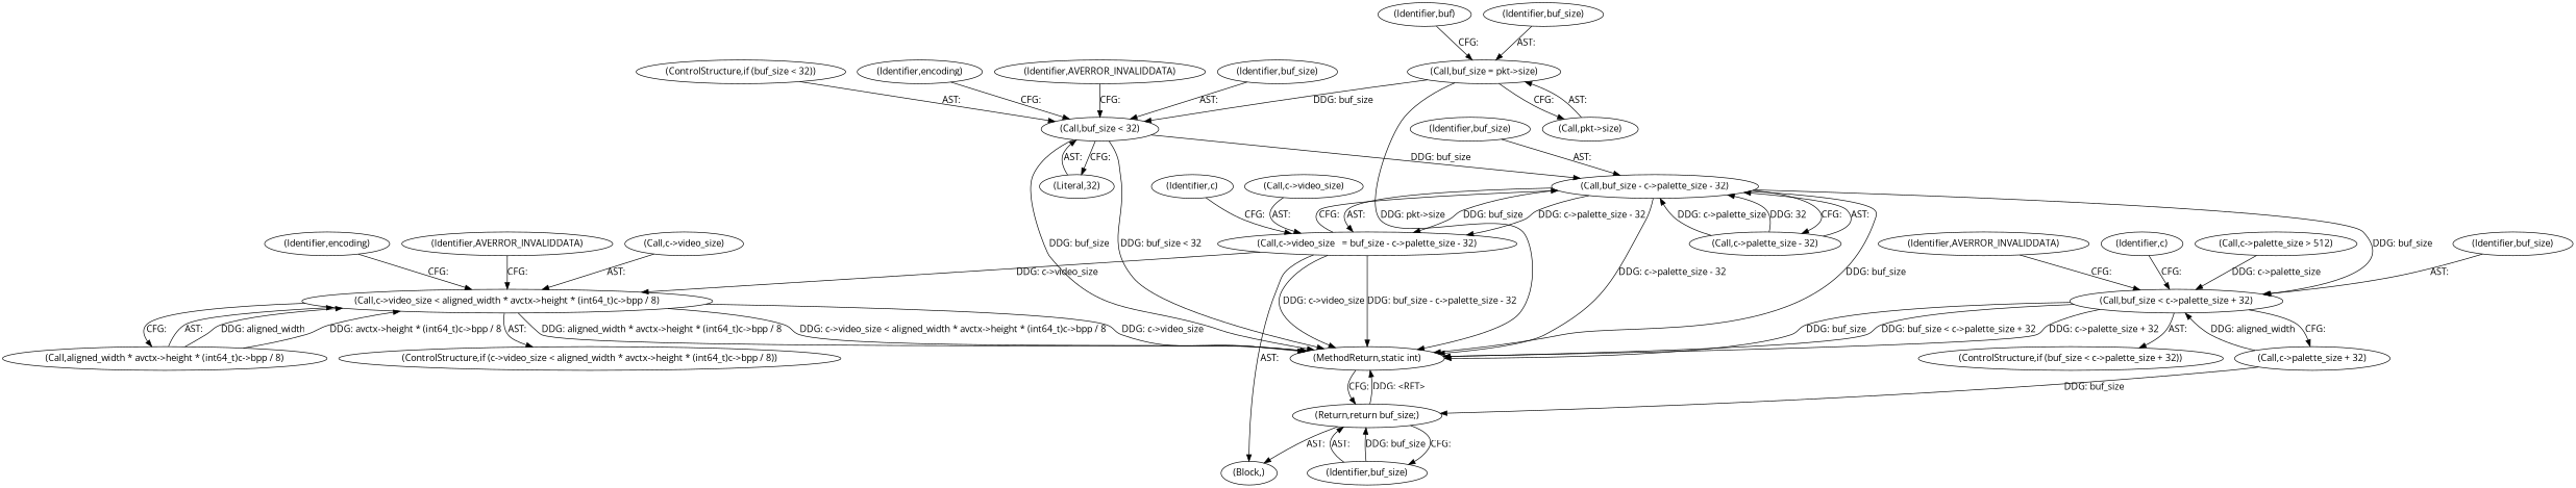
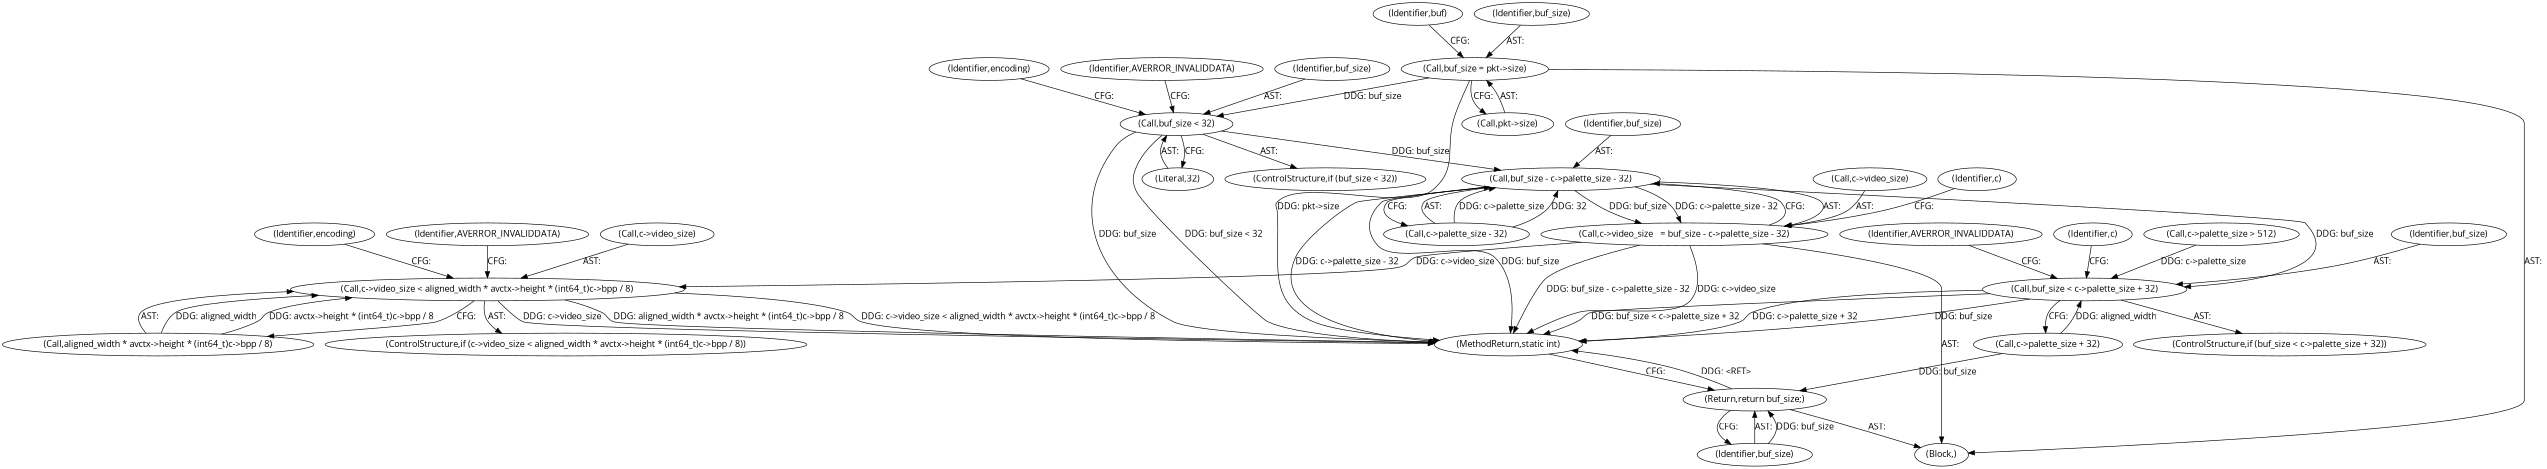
  digraph {
    fontname="Open Sans"
    node [fontname="Open Sans"]
    edge [fontname="Open Sans"]
    n1 [label="(Call,buf_size = pkt->size)"]
    n2 [label="(Call,buf_size < 32)"]
    n3 [label="(Block,)"]
    n4 [label="(MethodReturn,static int)"]
    n5 [label="(Call,pkt->size)"]
    n6 [label="(Call,buf_size - c->palette_size - 32)"]
    n7 [label="(ControlStructure,if (buf_size < 32))"]
    n8 [label="(Literal,32)"]
    n9 [label="(Return,return buf_size;)"]
    n10 [label="(Call,c->video_size   = buf_size - c->palette_size - 32)"]
    n11 [label="(Call,buf_size < c->palette_size + 32)"]
    n12 [label="(Call,c->palette_size - 32)"]
    n13 [label="(Call,c->video_size < aligned_width * avctx->height * (int64_t)c->bpp / 8)"]
    n14 [label="(ControlStructure,if (buf_size < c->palette_size + 32))"]
    n15 [label="(Call,c->palette_size + 32)"]
    n16 [label="(Call,aligned_width * avctx->height * (int64_t)c->bpp / 8)"]
    n17 [label="(ControlStructure,if (c->video_size < aligned_width * avctx->height * (int64_t)c->bpp / 8))"]
    n18 [label="(Identifier,buf_size)"]
    n19 [label="(Call,c->video_size)"]
    n20 [label="(Identifier,encoding)"]
    n21 [label="(Call,c->palette_size > 512)"]
    n22 [label="(Identifier,AVERROR_INVALIDDATA)"]
    n23 [label="(Call,c->video_size)"]
    n24 [label="(Identifier,buf_size)"]
    n25 [label="(Identifier,AVERROR_INVALIDDATA)"]
    n26 [label="(Identifier,buf)"]
    n27 [label="(Identifier,buf_size)"]
    n28 [label="(Identifier,c)"]
    n29 [label="(Identifier,encoding)"]
    n30 [label="(Identifier,AVERROR_INVALIDDATA)"]
    n31 [label="(Identifier,buf_size)"]
    n32 [label="(Identifier,c)"]
    n33 [label="(Identifier,buf_size)"]
    n1 -> n2 [label="DDG: buf_size"]
+   n1 -> n3 [label="AST: "]
    n1 -> n4 [label="DDG: pkt->size"]
    n1 -> n5 [label="CFG: "]
    n2 -> n4 [label="DDG: buf_size"]
    n2 -> n4 [label="DDG: buf_size < 32"]
    n2 -> n6 [label="DDG: buf_size"]
-   n7 -> n2 [label="AST: "]
+   n2 -> n7 [label="AST: "]
    n2 -> n8 [label="CFG: "]
    n4 -> n9 [label="CFG: "]
    n5 -> n1 [label="AST: "]
    n6 -> n4 [label="DDG: c->palette_size - 32"]
    n6 -> n4 [label="DDG: buf_size"]
    n6 -> n10 [label="AST: "]
    n6 -> n10 [label="DDG: buf_size"]
    n6 -> n10 [label="DDG: c->palette_size - 32"]
    n6 -> n11 [label="DDG: buf_size"]
    n6 -> n12 [label="CFG: "]
    n8 -> n2 [label="AST: "]
    n9 -> n3 [label="AST: "]
    n9 -> n4 [label="DDG: <RET>"]
    n9 -> n18 [label="CFG: "]
    n10 -> n3 [label="AST: "]
    n10 -> n4 [label="DDG: buf_size - c->palette_size - 32"]
    n10 -> n4 [label="DDG: c->video_size"]
    n10 -> n6 [label="CFG: "]
    n10 -> n13 [label="DDG: c->video_size"]
    n11 -> n4 [label="DDG: buf_size"]
    n11 -> n4 [label="DDG: buf_size < c->palette_size + 32"]
    n11 -> n4 [label="DDG: c->palette_size + 32"]
    n11 -> n14 [label="AST: "]
    n11 -> n15 [label="CFG: "]
    n12 -> n6 [label="AST: "]
    n12 -> n6 [label="DDG: c->palette_size"]
    n12 -> n6 [label="DDG: 32"]
    n13 -> n4 [label="DDG: c->video_size < aligned_width * avctx->height * (int64_t)c->bpp / 8"]
    n13 -> n4 [label="DDG: c->video_size"]
    n13 -> n4 [label="DDG: aligned_width * avctx->height * (int64_t)c->bpp / 8"]
    n13 -> n16 [label="CFG: "]
    n13 -> n17 [label="AST: "]
    n15 -> n9 [label="DDG: buf_size"]
    n15 -> n11 [label="DDG: aligned_width"]
    n16 -> n13 [label="AST: "]
    n16 -> n13 [label="DDG: aligned_width"]
    n16 -> n13 [label="DDG: avctx->height * (int64_t)c->bpp / 8"]
    n18 -> n9 [label="AST: "]
    n18 -> n9 [label="DDG: buf_size"]
    n19 -> n13 [label="AST: "]
    n20 -> n13 [label="CFG: "]
    n21 -> n11 [label="DDG: c->palette_size"]
    n22 -> n13 [label="CFG: "]
    n23 -> n10 [label="AST: "]
    n24 -> n11 [label="AST: "]
    n25 -> n11 [label="CFG: "]
    n26 -> n1 [label="CFG: "]
    n27 -> n1 [label="AST: "]
    n28 -> n11 [label="CFG: "]
    n29 -> n2 [label="CFG: "]
    n30 -> n2 [label="CFG: "]
    n31 -> n6 [label="AST: "]
    n32 -> n10 [label="CFG: "]
    n33 -> n2 [label="AST: "]
  }
